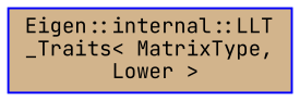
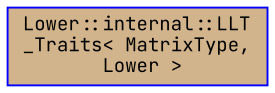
  digraph {
    rankdir=LR
    fontname="JetBrains Mono"
-   n1 [color=blue fillcolor=tan fontname="JetBrains Mono" fontsize=10 height=0.2 label="Eigen::internal::LLT\l_Traits\< MatrixType,\l Lower \>" shape=box style=filled width=0.4]
+   n1 [color=blue fillcolor=tan fontname="JetBrains Mono" fontsize=10 height=0.2 label="Lower::internal::LLT\l_Traits\< MatrixType,\l Lower \>" shape=box style=filled width=0.4]
  }
